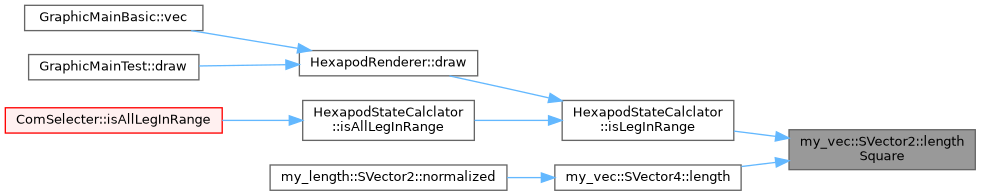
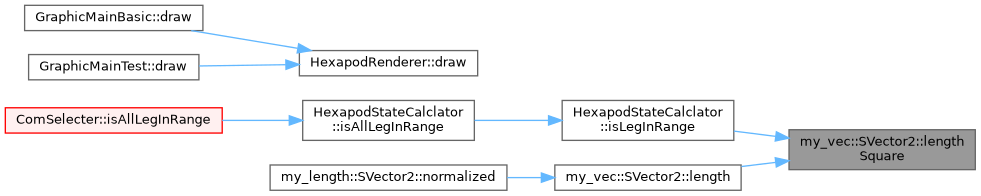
  digraph {
    rankdir=RL
    node [color=grey40 fillcolor=white fontname=Helvetica fontsize=10 shape=box style=filled]
    edge [color=steelblue1 dir=back fontname=Helvetica fontsize=10 labelfontname=Helvetica labelfontsize=10 style=solid]
    n1 [color=gray40 fillcolor=grey60 fontcolor=black height=0.2 label="my_vec::SVector2::length\lSquare" width=0.4]
    n2 [height=0.2 label="HexapodStateCalclator\l::isLegInRange" width=0.4]
-   n3 [height=0.2 label="my_vec::SVector4::length" width=0.4]
+   n3 [height=0.2 label="my_vec::SVector2::length" width=0.4]
    n4 [height=0.2 label="HexapodRenderer::draw" width=0.4]
    n5 [height=0.2 label="HexapodStateCalclator\l::isAllLegInRange" width=0.4]
    n6 [height=0.2 label="my_length::SVector2::normalized" width=0.4]
-   n7 [height=0.2 label="GraphicMainBasic::vec" width=0.4]
+   n7 [height=0.2 label="GraphicMainBasic::draw" width=0.4]
    n8 [height=0.2 label="GraphicMainTest::draw" width=0.4]
    n9 [color=red fillcolor="#FFF0F0" height=0.2 label="ComSelecter::isAllLegInRange" width=0.4]
    n1 -> n2
    n1 -> n3
-   n2 -> n4
    n2 -> n5
    n3 -> n6
    n4 -> n7
    n4 -> n8
    n5 -> n9
  }
